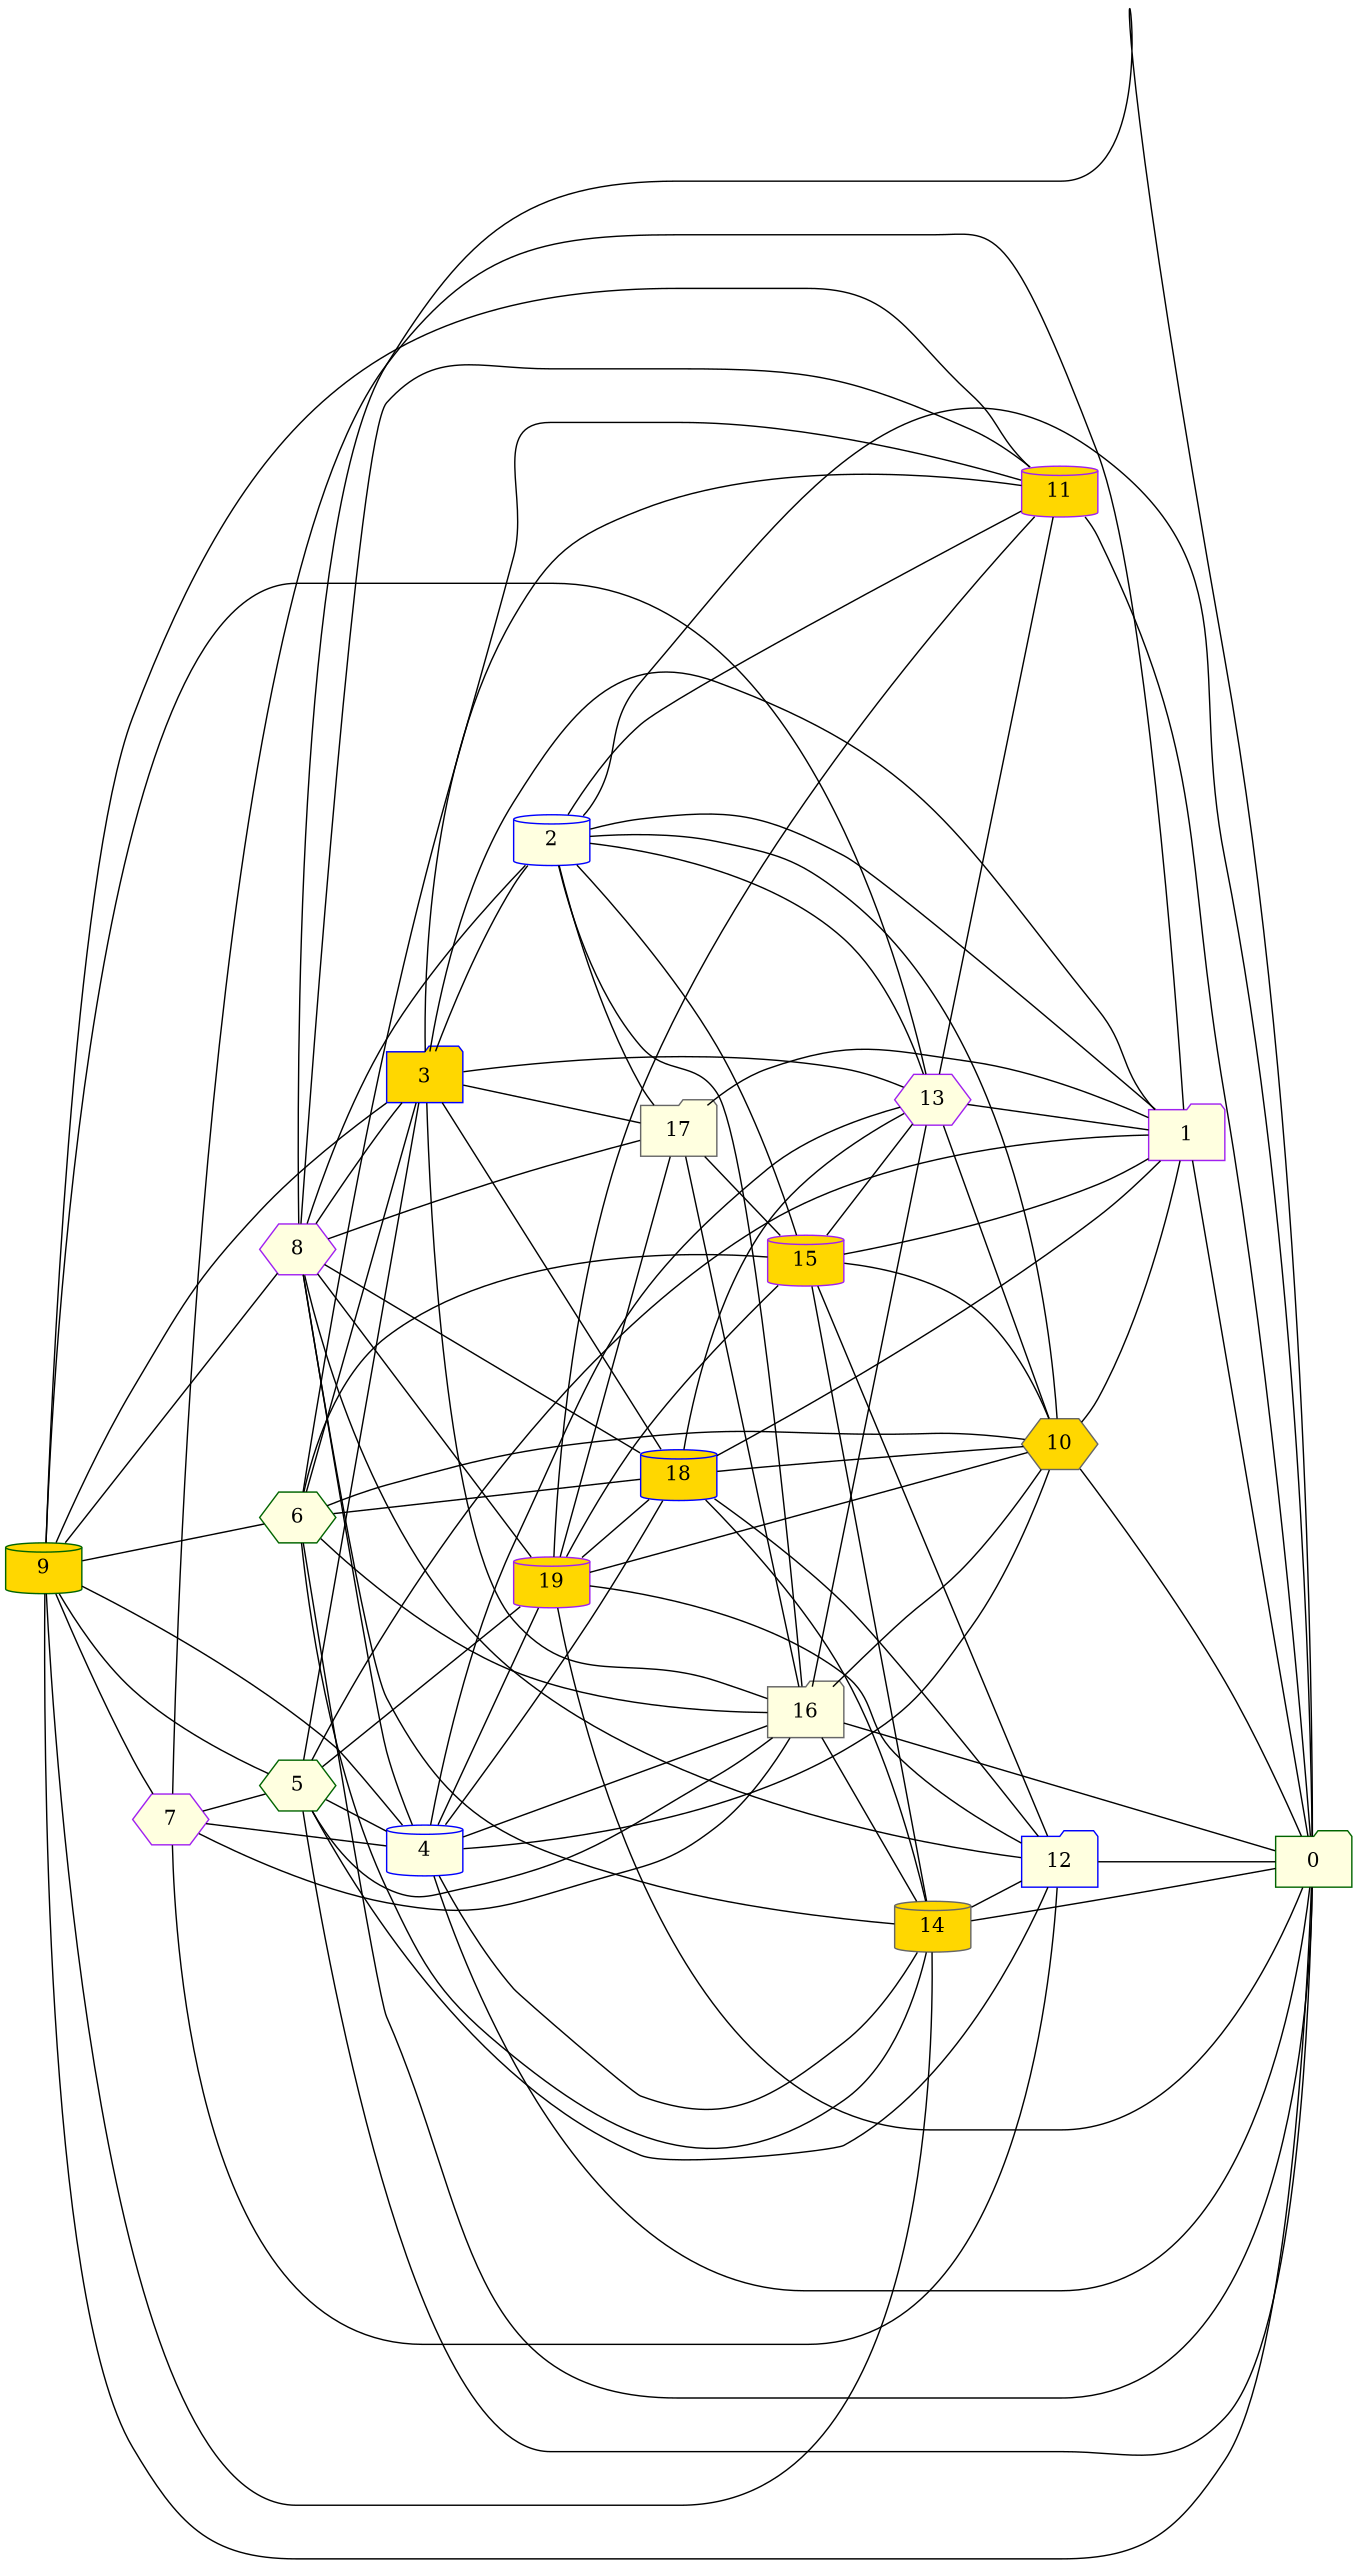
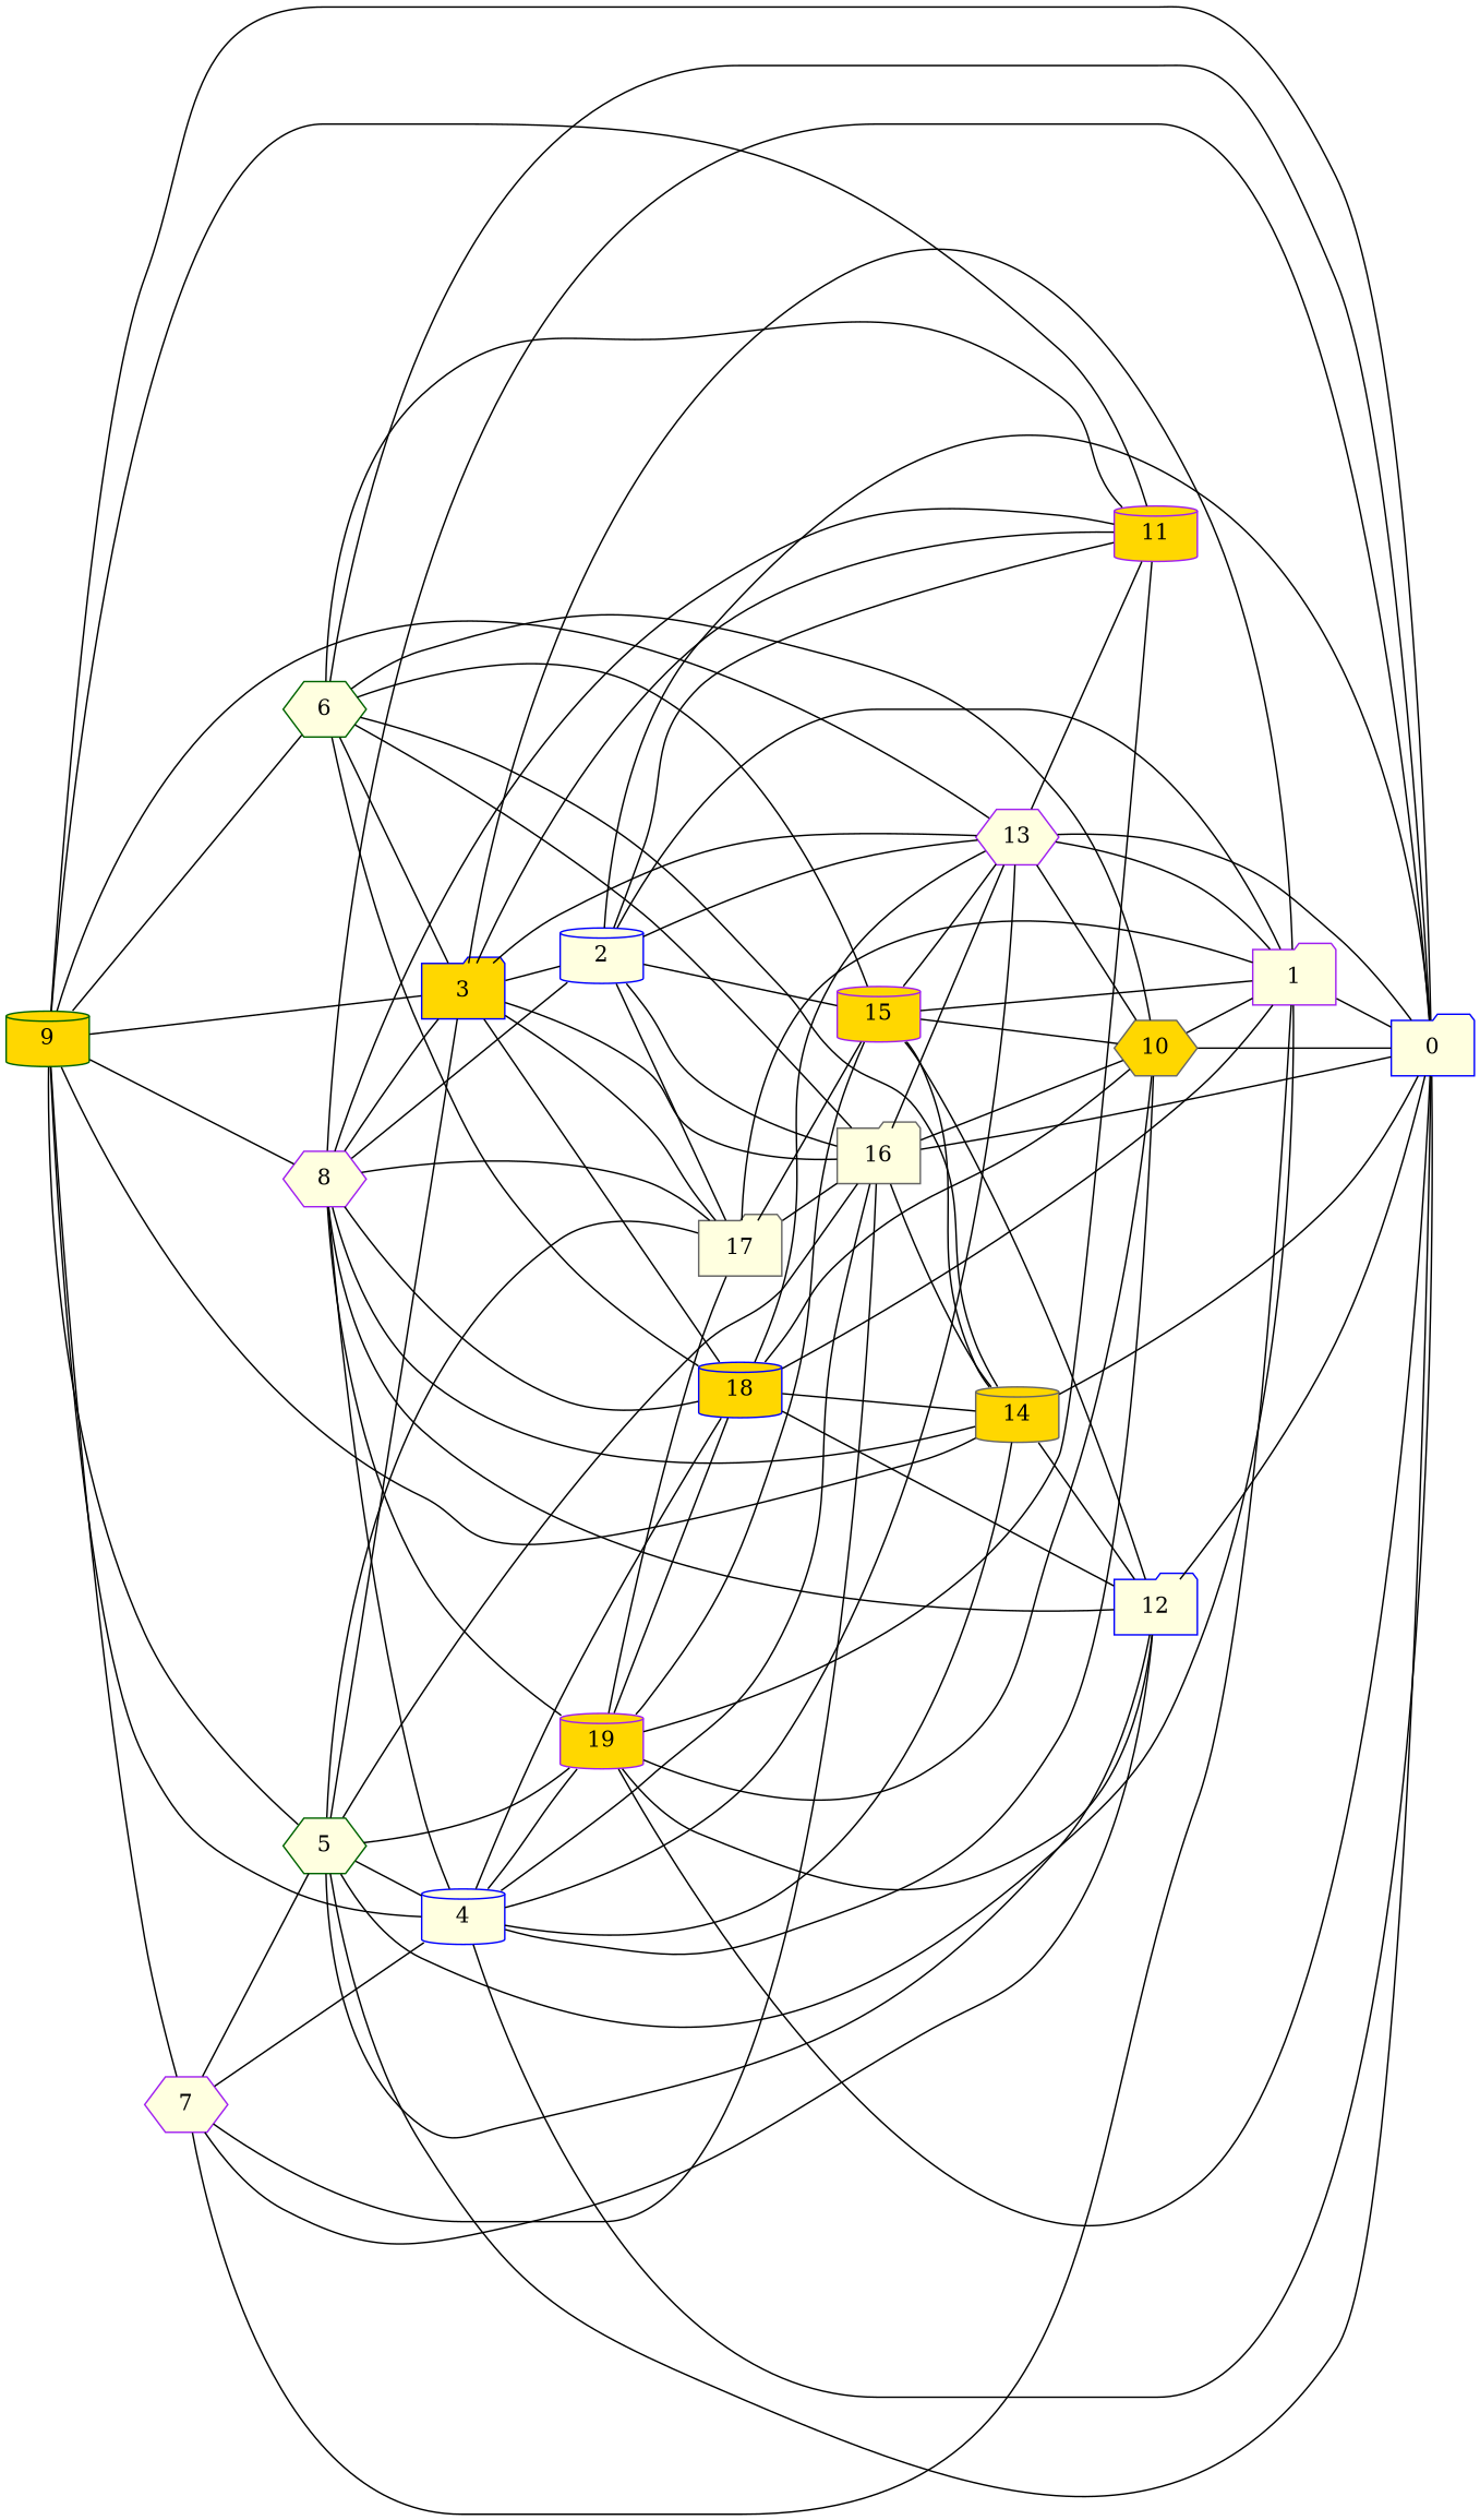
  digraph {
    rankdir=LR
    node [color=purple fillcolor=lightyellow shape=cylinder style=filled]
    edge [color=black dir=none]
    2 [color=blue]
    13 [shape=hexagon]
-   0 [color=darkgreen shape=folder]
+   0 [color=blue shape=folder]
    1 [shape=folder]
    16 [color=gray40 shape=folder]
    10 [color=gray40 fillcolor=gold shape=hexagon]
    15 [fillcolor=gold]
    11 [fillcolor=gold]
    17 [color=gray40 shape=folder]
    3 [color=blue fillcolor=gold shape=folder]
    18 [color=blue fillcolor=gold]
    14 [color=gray40 fillcolor=gold]
    12 [color=blue shape=folder]
    8 [shape=hexagon]
    4 [color=blue]
    19 [fillcolor=gold]
    9 [color=darkgreen fillcolor=gold]
    7 [shape=hexagon]
    5 [color=darkgreen shape=hexagon]
    6 [color=darkgreen shape=hexagon]
    subgraph sub_1 {
      2
      13
      0
      1
      16
      10
      15
      11
      17
      3
      18
      14
      12
      8
      4
      19
      9
      7
      5
      6
    }
    2 -> 13
    2 -> 0
    2 -> 1
    2 -> 16
-   2 -> 10
    2 -> 15
    2 -> 11
    2 -> 17
-   11 -> 0
+   13 -> 0
    13 -> 1
    13 -> 10
    13 -> 11
    1 -> 0
    16 -> 13
    16 -> 0
    16 -> 10
    16 -> 14
    10 -> 0
    10 -> 1
    15 -> 13
    15 -> 1
    15 -> 10
    15 -> 14
    15 -> 12
    17 -> 1
    17 -> 16
    17 -> 15
    3 -> 2
    3 -> 13
    3 -> 1
    3 -> 16
    3 -> 11
    3 -> 17
    3 -> 18
    18 -> 13
    18 -> 1
    18 -> 10
    18 -> 14
    18 -> 12
    14 -> 0
    14 -> 12
    12 -> 0
    8 -> 2
    8 -> 0
    8 -> 11
    8 -> 17
    8 -> 3
    8 -> 18
    8 -> 14
    8 -> 12
    8 -> 4
    8 -> 19
    4 -> 13
    4 -> 0
    4 -> 16
    4 -> 10
    4 -> 18
    4 -> 14
    4 -> 19
    19 -> 0
    19 -> 10
    19 -> 15
    19 -> 11
    19 -> 17
    19 -> 18
    19 -> 12
    9 -> 13
    9 -> 0
    9 -> 11
    9 -> 3
    9 -> 14
    9 -> 8
    9 -> 4
    9 -> 7
    9 -> 5
    9 -> 6
    7 -> 1
    7 -> 16
    7 -> 12
    7 -> 4
    7 -> 5
    5 -> 0
    5 -> 1
    5 -> 16
+   5 -> 17
    5 -> 3
    5 -> 12
    5 -> 4
    5 -> 19
    6 -> 0
    6 -> 16
    6 -> 10
    6 -> 15
    6 -> 11
    6 -> 3
    6 -> 18
    6 -> 14
  }
